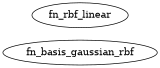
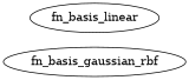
  digraph {
    rankdir=LR
    fn_basis_gaussian_rbf
-   fn_basis_linear [label=fn_rbf_linear]
+   fn_basis_linear
  }
